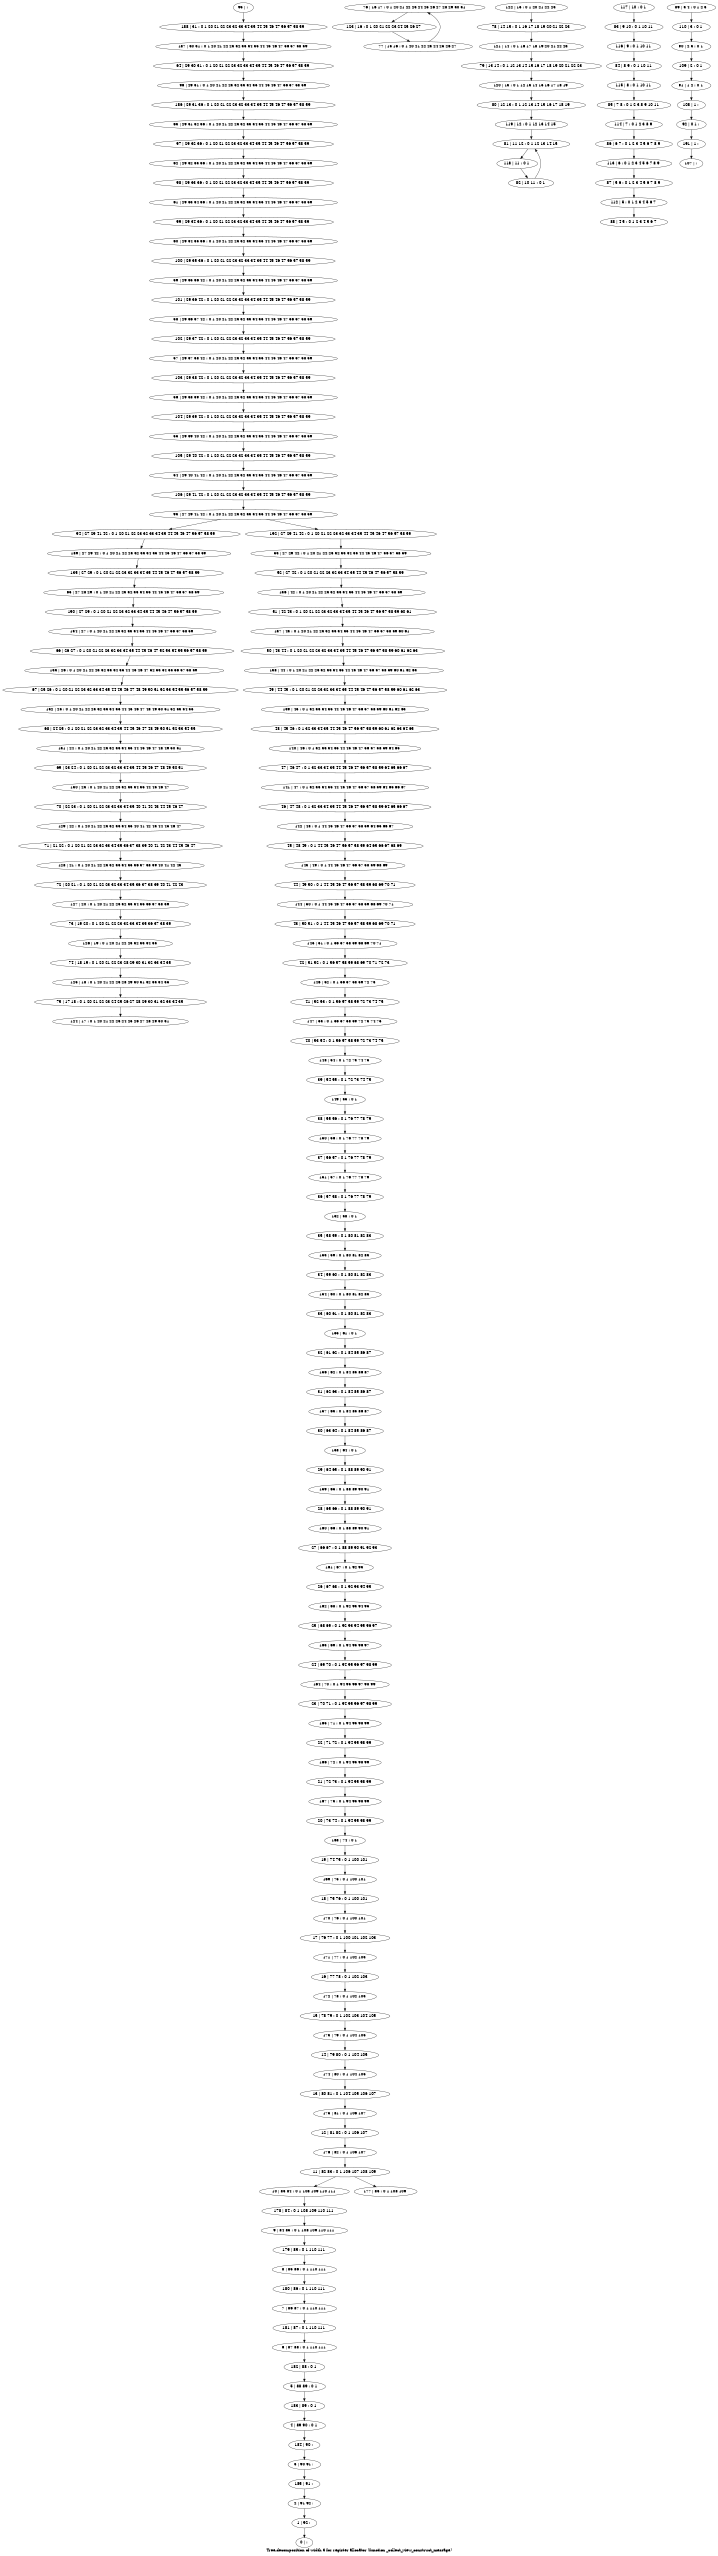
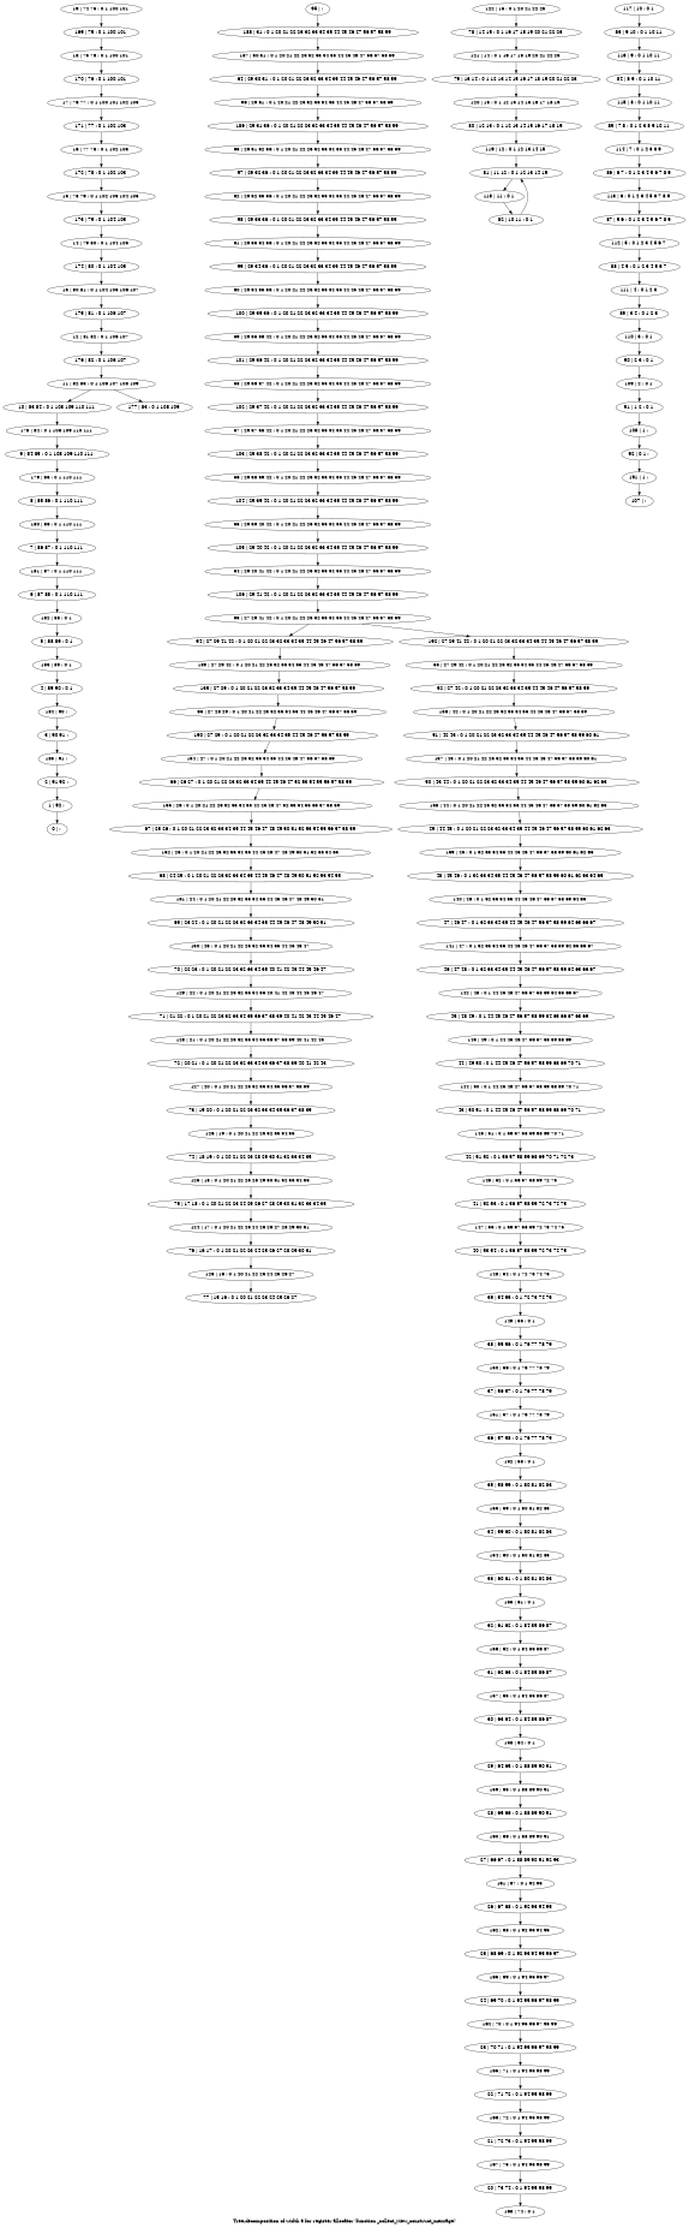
  digraph {
    label="Tree-decomposition of width 3 for register allocator (function _collect_view_construct_message)"
    n1 [label="0 | : "]
    n2 [label="1 | 92 : "]
    n3 [label="2 | 91 92 : "]
    n4 [label="3 | 90 91 : "]
    n5 [label="185 | 91 : "]
    n6 [label="4 | 89 90 : 0 1 "]
    n7 [label="184 | 90 : "]
    n8 [label="5 | 88 89 : 0 1 "]
    n9 [label="183 | 89 : 0 1 "]
    n10 [label="6 | 87 88 : 0 1 110 111 "]
    n11 [label="182 | 88 : 0 1 "]
    n12 [label="7 | 86 87 : 0 1 110 111 "]
    n13 [label="181 | 87 : 0 1 110 111 "]
    n14 [label="8 | 85 86 : 0 1 110 111 "]
    n15 [label="180 | 86 : 0 1 110 111 "]
    n16 [label="9 | 84 85 : 0 1 108 109 110 111 "]
    n17 [label="179 | 85 : 0 1 110 111 "]
    n18 [label="10 | 83 84 : 0 1 108 109 110 111 "]
    n19 [label="178 | 84 : 0 1 108 109 110 111 "]
    n20 [label="11 | 82 83 : 0 1 106 107 108 109 "]
    n21 [label="177 | 83 : 0 1 108 109 "]
    n22 [label="12 | 81 82 : 0 1 106 107 "]
    n23 [label="176 | 82 : 0 1 106 107 "]
    n24 [label="13 | 80 81 : 0 1 104 105 106 107 "]
    n25 [label="175 | 81 : 0 1 106 107 "]
    n26 [label="14 | 79 80 : 0 1 104 105 "]
    n27 [label="174 | 80 : 0 1 104 105 "]
    n28 [label="15 | 78 79 : 0 1 102 103 104 105 "]
    n29 [label="173 | 79 : 0 1 104 105 "]
    n30 [label="16 | 77 78 : 0 1 102 103 "]
    n31 [label="172 | 78 : 0 1 102 103 "]
    n32 [label="17 | 76 77 : 0 1 100 101 102 103 "]
    n33 [label="171 | 77 : 0 1 102 103 "]
    n34 [label="18 | 75 76 : 0 1 100 101 "]
    n35 [label="170 | 76 : 0 1 100 101 "]
    n36 [label="19 | 74 75 : 0 1 100 101 "]
    n37 [label="169 | 75 : 0 1 100 101 "]
    n38 [label="20 | 73 74 : 0 1 94 95 98 99 "]
    n39 [label="168 | 74 : 0 1 "]
    n40 [label="21 | 72 73 : 0 1 94 95 98 99 "]
    n41 [label="167 | 73 : 0 1 94 95 98 99 "]
    n42 [label="22 | 71 72 : 0 1 94 95 98 99 "]
    n43 [label="166 | 72 : 0 1 94 95 98 99 "]
    n44 [label="23 | 70 71 : 0 1 94 95 96 97 98 99 "]
    n45 [label="165 | 71 : 0 1 94 95 98 99 "]
    n46 [label="24 | 69 70 : 0 1 94 95 96 97 98 99 "]
    n47 [label="164 | 70 : 0 1 94 95 96 97 98 99 "]
    n48 [label="25 | 68 69 : 0 1 92 93 94 95 96 97 "]
    n49 [label="163 | 69 : 0 1 94 95 96 97 "]
    n50 [label="26 | 67 68 : 0 1 92 93 94 95 "]
    n51 [label="162 | 68 : 0 1 92 93 94 95 "]
    n52 [label="27 | 66 67 : 0 1 88 89 90 91 92 93 "]
    n53 [label="161 | 67 : 0 1 92 93 "]
    n54 [label="28 | 65 66 : 0 1 88 89 90 91 "]
    n55 [label="160 | 66 : 0 1 88 89 90 91 "]
    n56 [label="29 | 64 65 : 0 1 88 89 90 91 "]
    n57 [label="159 | 65 : 0 1 88 89 90 91 "]
    n58 [label="30 | 63 64 : 0 1 84 85 86 87 "]
    n59 [label="158 | 64 : 0 1 "]
    n60 [label="31 | 62 63 : 0 1 84 85 86 87 "]
    n61 [label="157 | 63 : 0 1 84 85 86 87 "]
    n62 [label="32 | 61 62 : 0 1 84 85 86 87 "]
    n63 [label="156 | 62 : 0 1 84 85 86 87 "]
    n64 [label="33 | 60 61 : 0 1 80 81 82 83 "]
    n65 [label="155 | 61 : 0 1 "]
    n66 [label="34 | 59 60 : 0 1 80 81 82 83 "]
    n67 [label="154 | 60 : 0 1 80 81 82 83 "]
    n68 [label="35 | 58 59 : 0 1 80 81 82 83 "]
    n69 [label="153 | 59 : 0 1 80 81 82 83 "]
    n70 [label="36 | 57 58 : 0 1 76 77 78 79 "]
    n71 [label="152 | 58 : 0 1 "]
    n72 [label="37 | 56 57 : 0 1 76 77 78 79 "]
    n73 [label="151 | 57 : 0 1 76 77 78 79 "]
    n74 [label="38 | 55 56 : 0 1 76 77 78 79 "]
    n75 [label="150 | 56 : 0 1 76 77 78 79 "]
    n76 [label="39 | 54 55 : 0 1 72 73 74 75 "]
    n77 [label="149 | 55 : 0 1 "]
    n78 [label="40 | 53 54 : 0 1 56 57 58 59 72 73 74 75 "]
    n79 [label="148 | 54 : 0 1 72 73 74 75 "]
    n80 [label="41 | 52 53 : 0 1 56 57 58 59 72 73 74 75 "]
    n81 [label="147 | 53 : 0 1 56 57 58 59 72 73 74 75 "]
    n82 [label="42 | 51 52 : 0 1 56 57 58 59 68 69 70 71 72 73 "]
    n83 [label="146 | 52 : 0 1 56 57 58 59 72 73 "]
    n84 [label="43 | 50 51 : 0 1 44 45 46 47 56 57 58 59 68 69 70 71 "]
    n85 [label="145 | 51 : 0 1 56 57 58 59 68 69 70 71 "]
    n86 [label="44 | 49 50 : 0 1 44 45 46 47 56 57 58 59 68 69 70 71 "]
    n87 [label="144 | 50 : 0 1 44 45 46 47 56 57 58 59 68 69 70 71 "]
    n88 [label="45 | 48 49 : 0 1 44 45 46 47 56 57 58 59 64 65 66 67 68 69 "]
    n89 [label="143 | 49 : 0 1 44 45 46 47 56 57 58 59 68 69 "]
    n90 [label="46 | 47 48 : 0 1 32 33 34 35 44 45 46 47 56 57 58 59 64 65 66 67 "]
    n91 [label="142 | 48 : 0 1 44 45 46 47 56 57 58 59 64 65 66 67 "]
    n92 [label="47 | 46 47 : 0 1 32 33 34 35 44 45 46 47 56 57 58 59 64 65 66 67 "]
    n93 [label="141 | 47 : 0 1 32 33 34 35 44 45 46 47 56 57 58 59 64 65 66 67 "]
    n94 [label="48 | 45 46 : 0 1 32 33 34 35 44 45 46 47 56 57 58 59 60 61 62 63 64 65 "]
    n95 [label="140 | 46 : 0 1 32 33 34 35 44 45 46 47 56 57 58 59 64 65 "]
    n96 [label="49 | 44 45 : 0 1 20 21 22 23 32 33 34 35 44 45 46 47 56 57 58 59 60 61 62 63 "]
    n97 [label="139 | 45 : 0 1 32 33 34 35 44 45 46 47 56 57 58 59 60 61 62 63 "]
    n98 [label="50 | 43 44 : 0 1 20 21 22 23 32 33 34 35 44 45 46 47 56 57 58 59 60 61 62 63 "]
    n99 [label="138 | 44 : 0 1 20 21 22 23 32 33 34 35 44 45 46 47 56 57 58 59 60 61 62 63 "]
    n100 [label="51 | 42 43 : 0 1 20 21 22 23 32 33 34 35 44 45 46 47 56 57 58 59 60 61 "]
    n101 [label="137 | 43 : 0 1 20 21 22 23 32 33 34 35 44 45 46 47 56 57 58 59 60 61 "]
    n102 [label="52 | 27 42 : 0 1 20 21 22 23 32 33 34 35 44 45 46 47 56 57 58 59 "]
    n103 [label="136 | 42 : 0 1 20 21 22 23 32 33 34 35 44 45 46 47 56 57 58 59 "]
    n104 [label="53 | 27 29 42 : 0 1 20 21 22 23 32 33 34 35 44 45 46 47 56 57 58 59 "]
    n105 [label="54 | 29 40 41 42 : 0 1 20 21 22 23 32 33 34 35 44 45 46 47 56 57 58 59 "]
    n106 [label="106 | 29 41 42 : 0 1 20 21 22 23 32 33 34 35 44 45 46 47 56 57 58 59 "]
    n107 [label="93 | 27 29 41 42 : 0 1 20 21 22 23 32 33 34 35 44 45 46 47 56 57 58 59 "]
    n108 [label="55 | 29 39 40 42 : 0 1 20 21 22 23 32 33 34 35 44 45 46 47 56 57 58 59 "]
    n109 [label="105 | 29 40 42 : 0 1 20 21 22 23 32 33 34 35 44 45 46 47 56 57 58 59 "]
    n110 [label="56 | 29 38 39 42 : 0 1 20 21 22 23 32 33 34 35 44 45 46 47 56 57 58 59 "]
    n111 [label="104 | 29 39 42 : 0 1 20 21 22 23 32 33 34 35 44 45 46 47 56 57 58 59 "]
    n112 [label="57 | 29 37 38 42 : 0 1 20 21 22 23 32 33 34 35 44 45 46 47 56 57 58 59 "]
    n113 [label="103 | 29 38 42 : 0 1 20 21 22 23 32 33 34 35 44 45 46 47 56 57 58 59 "]
    n114 [label="58 | 29 36 37 42 : 0 1 20 21 22 23 32 33 34 35 44 45 46 47 56 57 58 59 "]
    n115 [label="102 | 29 37 42 : 0 1 20 21 22 23 32 33 34 35 44 45 46 47 56 57 58 59 "]
    n116 [label="59 | 29 35 36 42 : 0 1 20 21 22 23 32 33 34 35 44 45 46 47 56 57 58 59 "]
    n117 [label="101 | 29 36 42 : 0 1 20 21 22 23 32 33 34 35 44 45 46 47 56 57 58 59 "]
    n118 [label="60 | 29 34 35 36 : 0 1 20 21 22 23 32 33 34 35 44 45 46 47 56 57 58 59 "]
    n119 [label="100 | 29 35 36 : 0 1 20 21 22 23 32 33 34 35 44 45 46 47 56 57 58 59 "]
    n120 [label="61 | 29 33 34 36 : 0 1 20 21 22 23 32 33 34 35 44 45 46 47 56 57 58 59 "]
    n121 [label="99 | 29 34 36 : 0 1 20 21 22 23 32 33 34 35 44 45 46 47 56 57 58 59 "]
    n122 [label="62 | 29 32 33 36 : 0 1 20 21 22 23 32 33 34 35 44 45 46 47 56 57 58 59 "]
    n123 [label="98 | 29 33 36 : 0 1 20 21 22 23 32 33 34 35 44 45 46 47 56 57 58 59 "]
    n124 [label="63 | 29 31 32 36 : 0 1 20 21 22 23 32 33 34 35 44 45 46 47 56 57 58 59 "]
    n125 [label="97 | 29 32 36 : 0 1 20 21 22 23 32 33 34 35 44 45 46 47 56 57 58 59 "]
    n126 [label="64 | 29 30 31 : 0 1 20 21 22 23 32 33 34 35 44 45 46 47 56 57 58 59 "]
    n127 [label="96 | 29 31 : 0 1 20 21 22 23 32 33 34 35 44 45 46 47 56 57 58 59 "]
    n128 [label="186 | 29 31 36 : 0 1 20 21 22 23 32 33 34 35 44 45 46 47 56 57 58 59 "]
    n129 [label="65 | 27 28 29 : 0 1 20 21 22 23 32 33 34 35 44 45 46 47 56 57 58 59 "]
    n130 [label="190 | 27 29 : 0 1 20 21 22 23 32 33 34 35 44 45 46 47 56 57 58 59 "]
    n131 [label="134 | 27 : 0 1 20 21 22 23 32 33 34 35 44 45 46 47 56 57 58 59 "]
    n132 [label="66 | 26 27 : 0 1 20 21 22 23 32 33 34 35 44 45 46 47 52 53 54 55 56 57 58 59 "]
    n133 [label="133 | 26 : 0 1 20 21 22 23 32 33 34 35 44 45 46 47 52 53 54 55 56 57 58 59 "]
    n134 [label="67 | 25 26 : 0 1 20 21 22 23 32 33 34 35 44 45 46 47 48 49 50 51 52 53 54 55 56 57 58 59 "]
    n135 [label="132 | 25 : 0 1 20 21 22 23 32 33 34 35 44 45 46 47 48 49 50 51 52 53 54 55 "]
    n136 [label="68 | 24 25 : 0 1 20 21 22 23 32 33 34 35 44 45 46 47 48 49 50 51 52 53 54 55 "]
    n137 [label="131 | 24 : 0 1 20 21 22 23 32 33 34 35 44 45 46 47 48 49 50 51 "]
    n138 [label="69 | 23 24 : 0 1 20 21 22 23 32 33 34 35 44 45 46 47 48 49 50 51 "]
    n139 [label="130 | 23 : 0 1 20 21 22 23 32 33 34 35 44 45 46 47 "]
    n140 [label="70 | 22 23 : 0 1 20 21 22 23 32 33 34 35 40 41 42 43 44 45 46 47 "]
    n141 [label="129 | 22 : 0 1 20 21 22 23 32 33 34 35 40 41 42 43 44 45 46 47 "]
    n142 [label="71 | 21 22 : 0 1 20 21 22 23 32 33 34 35 36 37 38 39 40 41 42 43 44 45 46 47 "]
    n143 [label="128 | 21 : 0 1 20 21 22 23 32 33 34 35 36 37 38 39 40 41 42 43 "]
    n144 [label="72 | 20 21 : 0 1 20 21 22 23 32 33 34 35 36 37 38 39 40 41 42 43 "]
    n145 [label="127 | 20 : 0 1 20 21 22 23 32 33 34 35 36 37 38 39 "]
    n146 [label="73 | 19 20 : 0 1 20 21 22 23 32 33 34 35 36 37 38 39 "]
    n147 [label="126 | 19 : 0 1 20 21 22 23 32 33 34 35 "]
    n148 [label="74 | 18 19 : 0 1 20 21 22 23 28 29 30 31 32 33 34 35 "]
    n149 [label="125 | 18 : 0 1 20 21 22 23 28 29 30 31 32 33 34 35 "]
    n150 [label="75 | 17 18 : 0 1 20 21 22 23 24 25 26 27 28 29 30 31 32 33 34 35 "]
    n151 [label="124 | 17 : 0 1 20 21 22 23 24 25 26 27 28 29 30 31 "]
    n152 [label="76 | 16 17 : 0 1 20 21 22 23 24 25 26 27 28 29 30 31 "]
    n153 [label="123 | 16 : 0 1 20 21 22 23 24 25 26 27 "]
    n154 [label="77 | 15 16 : 0 1 20 21 22 23 24 25 26 27 "]
    n155 [label="122 | 15 : 0 1 20 21 22 23 "]
    n156 [label="78 | 14 15 : 0 1 16 17 18 19 20 21 22 23 "]
    n157 [label="121 | 14 : 0 1 16 17 18 19 20 21 22 23 "]
    n158 [label="79 | 13 14 : 0 1 12 13 14 15 16 17 18 19 20 21 22 23 "]
    n159 [label="120 | 13 : 0 1 12 13 14 15 16 17 18 19 "]
    n160 [label="80 | 12 13 : 0 1 12 13 14 15 16 17 18 19 "]
    n161 [label="119 | 12 : 0 1 12 13 14 15 "]
    n162 [label="81 | 11 12 : 0 1 12 13 14 15 "]
    n163 [label="118 | 11 : 0 1 "]
    n164 [label="82 | 10 11 : 0 1 "]
    n165 [label="117 | 10 : 0 1 "]
    n166 [label="83 | 9 10 : 0 1 10 11 "]
    n167 [label="116 | 9 : 0 1 10 11 "]
    n168 [label="84 | 8 9 : 0 1 10 11 "]
    n169 [label="115 | 8 : 0 1 10 11 "]
    n170 [label="85 | 7 8 : 0 1 2 3 8 9 10 11 "]
    n171 [label="114 | 7 : 0 1 2 3 8 9 "]
    n172 [label="86 | 6 7 : 0 1 2 3 4 5 6 7 8 9 "]
    n173 [label="113 | 6 : 0 1 2 3 4 5 6 7 8 9 "]
    n174 [label="87 | 5 6 : 0 1 2 3 4 5 6 7 8 9 "]
    n175 [label="112 | 5 : 0 1 2 3 4 5 6 7 "]
    n176 [label="88 | 4 5 : 0 1 2 3 4 5 6 7 "]
+   n177 [label="111 | 4 : 0 1 2 3 "]
    n178 [label="89 | 3 4 : 0 1 2 3 "]
    n179 [label="110 | 3 : 0 1 "]
    n180 [label="90 | 2 3 : 0 1 "]
    n181 [label="109 | 2 : 0 1 "]
    n182 [label="91 | 1 2 : 0 1 "]
    n183 [label="108 | 1 : "]
    n184 [label="92 | 0 1 : "]
    n185 [label="191 | 1 : "]
    n186 [label="107 | : "]
    n187 [label="94 | 27 29 41 42 : 0 1 20 21 22 23 32 33 34 35 44 45 46 47 56 57 58 59 "]
    n188 [label="192 | 27 29 41 42 : 0 1 20 21 22 23 32 33 34 35 44 45 46 47 56 57 58 59 "]
    n189 [label="189 | 27 29 42 : 0 1 20 21 22 23 32 33 34 35 44 45 46 47 56 57 58 59 "]
    n190 [label="135 | 27 29 : 0 1 20 21 22 23 32 33 34 35 44 45 46 47 56 57 58 59 "]
    n191 [label="95 | : "]
    n192 [label="188 | 31 : 0 1 20 21 22 23 32 33 34 35 44 45 46 47 56 57 58 59 "]
    n193 [label="187 | 30 31 : 0 1 20 21 22 23 32 33 34 35 44 45 46 47 56 57 58 59 "]
    n2 -> n1
    n3 -> n2
    n4 -> n5
    n5 -> n3
    n6 -> n7
    n7 -> n4
    n8 -> n9
    n9 -> n6
    n10 -> n11
    n11 -> n8
    n12 -> n13
    n13 -> n10
    n14 -> n15
    n15 -> n12
    n16 -> n17
    n17 -> n14
    n18 -> n19
    n19 -> n16
    n20 -> n18
    n20 -> n21
    n22 -> n23
    n23 -> n20
    n24 -> n25
    n25 -> n22
    n26 -> n27
    n27 -> n24
    n28 -> n29
    n29 -> n26
    n30 -> n31
    n31 -> n28
    n32 -> n33
    n33 -> n30
    n34 -> n35
    n35 -> n32
    n36 -> n37
    n37 -> n34
    n38 -> n39
-   n39 -> n36
    n40 -> n41
    n41 -> n38
    n42 -> n43
    n43 -> n40
    n44 -> n45
    n45 -> n42
    n46 -> n47
    n47 -> n44
    n48 -> n49
    n49 -> n46
    n50 -> n51
    n51 -> n48
    n52 -> n53
    n53 -> n50
    n54 -> n55
    n55 -> n52
    n56 -> n57
    n57 -> n54
    n58 -> n59
    n59 -> n56
    n60 -> n61
    n61 -> n58
    n62 -> n63
    n63 -> n60
    n64 -> n65
    n65 -> n62
    n66 -> n67
    n67 -> n64
    n68 -> n69
    n69 -> n66
    n70 -> n71
    n71 -> n68
    n72 -> n73
    n73 -> n70
    n74 -> n75
    n75 -> n72
    n76 -> n77
    n77 -> n74
    n78 -> n79
    n79 -> n76
    n80 -> n81
    n81 -> n78
    n82 -> n83
    n83 -> n80
    n84 -> n85
    n85 -> n82
    n86 -> n87
    n87 -> n84
    n88 -> n89
    n89 -> n86
    n90 -> n91
    n91 -> n88
    n92 -> n93
    n93 -> n90
    n94 -> n95
    n95 -> n92
    n96 -> n97
    n97 -> n94
    n98 -> n99
    n99 -> n96
    n100 -> n101
    n101 -> n98
    n102 -> n103
    n103 -> n100
    n104 -> n102
    n105 -> n106
    n106 -> n107
    n107 -> n187
    n107 -> n188
    n108 -> n109
    n109 -> n105
    n110 -> n111
    n111 -> n108
    n112 -> n113
    n113 -> n110
    n114 -> n115
    n115 -> n112
    n116 -> n117
    n117 -> n114
    n118 -> n119
    n119 -> n116
    n120 -> n121
    n121 -> n118
    n122 -> n123
    n123 -> n120
    n124 -> n125
    n125 -> n122
    n126 -> n127
    n127 -> n128
    n128 -> n124
    n129 -> n130
    n130 -> n131
    n131 -> n132
    n132 -> n133
    n133 -> n134
    n134 -> n135
    n135 -> n136
    n136 -> n137
    n137 -> n138
    n138 -> n139
    n139 -> n140
    n140 -> n141
    n141 -> n142
    n142 -> n143
    n143 -> n144
    n144 -> n145
    n145 -> n146
    n146 -> n147
    n147 -> n148
    n148 -> n149
    n149 -> n150
    n150 -> n151
-   n154 -> n152
+   n151 -> n152
    n152 -> n153
    n153 -> n154
    n155 -> n156
    n156 -> n157
    n157 -> n158
    n158 -> n159
    n159 -> n160
    n160 -> n161
    n161 -> n162
    n162 -> n163
    n163 -> n164
    n164 -> n162
    n165 -> n166
    n166 -> n167
    n167 -> n168
    n168 -> n169
    n169 -> n170
    n170 -> n171
    n171 -> n172
    n172 -> n173
    n173 -> n174
    n174 -> n175
    n175 -> n176
+   n176 -> n177
+   n177 -> n178
    n178 -> n179
    n179 -> n180
    n180 -> n181
    n181 -> n182
    n182 -> n183
    n183 -> n184
    n184 -> n185
    n185 -> n186
    n187 -> n189
    n188 -> n104
    n189 -> n190
    n190 -> n129
    n191 -> n192
    n192 -> n193
    n193 -> n126
  }
